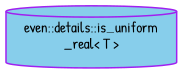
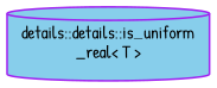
  digraph {
    rankdir=LR
    fontname="Patrick Hand"
-   n1 [color=purple fillcolor=skyblue fontname="Patrick Hand" fontsize=10 height=0.2 label="even::details::is_uniform\l_real\< T \>" shape=cylinder style=filled width=0.4]
+   n1 [color=purple fillcolor=skyblue fontname="Patrick Hand" fontsize=10 height=0.2 label="details::details::is_uniform\l_real\< T \>" shape=cylinder style=filled width=0.4]
  }
